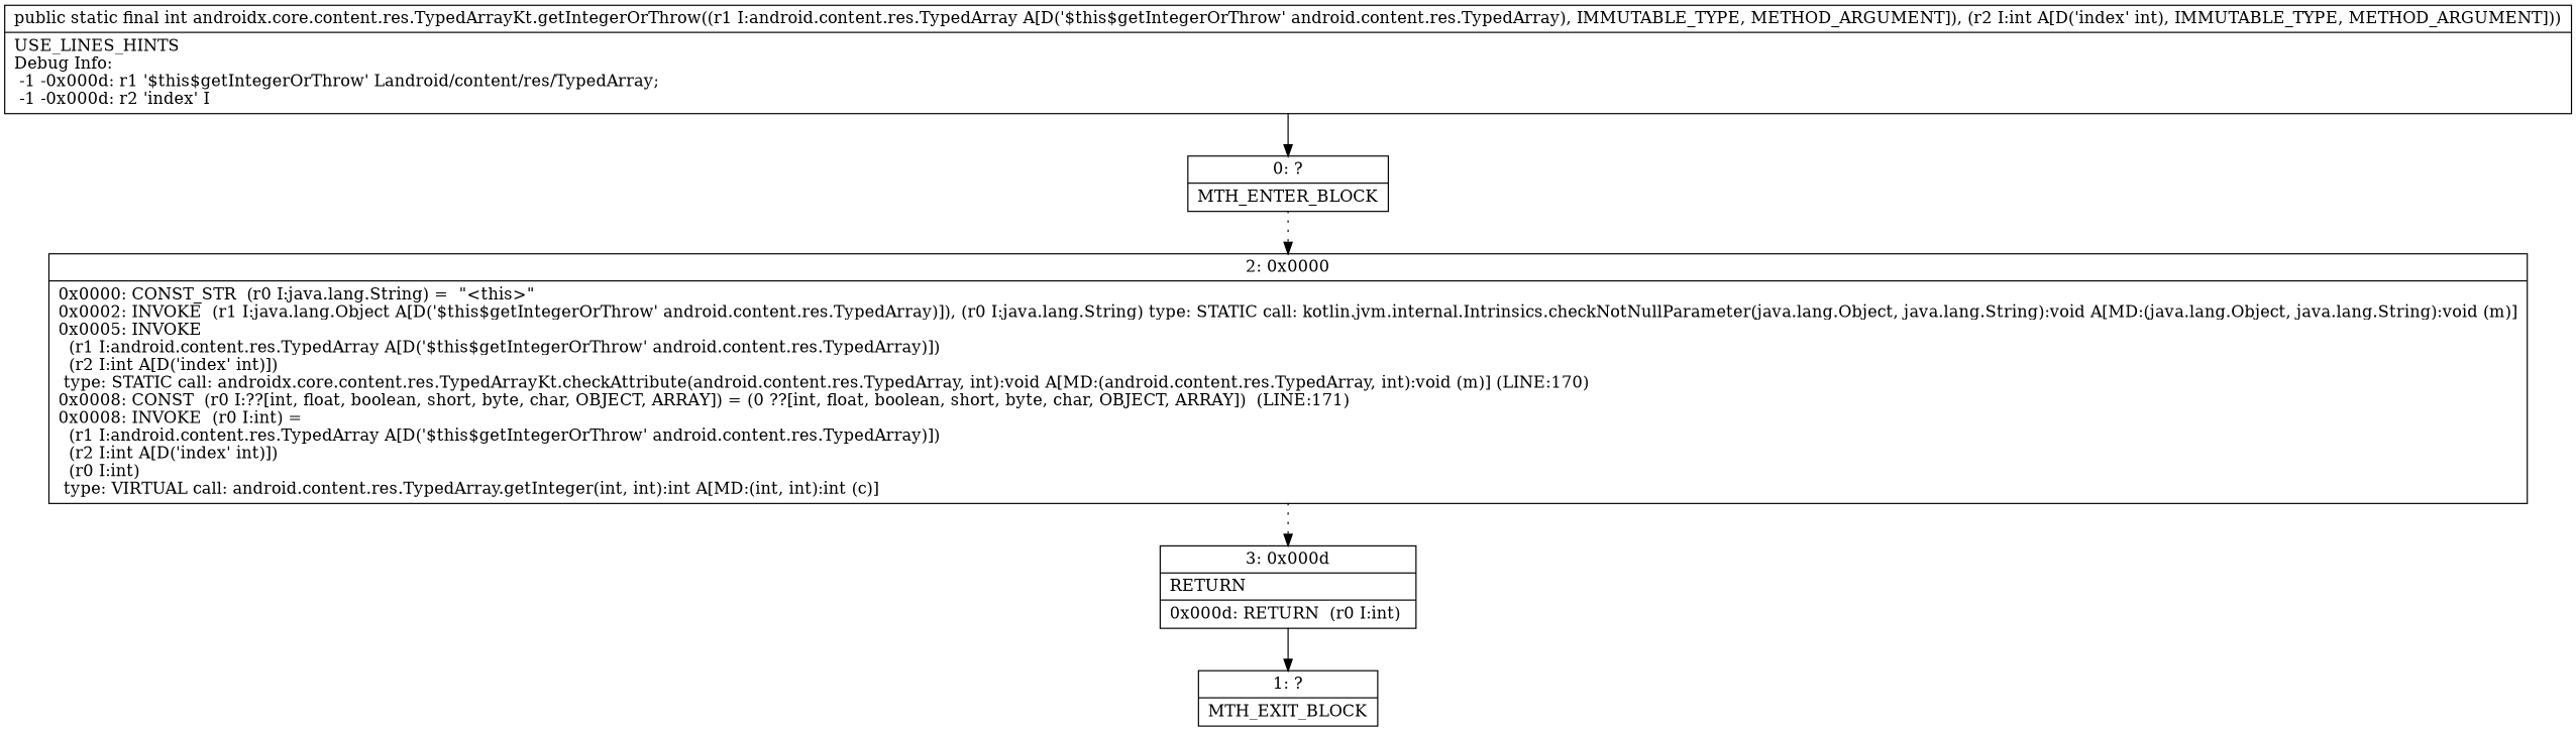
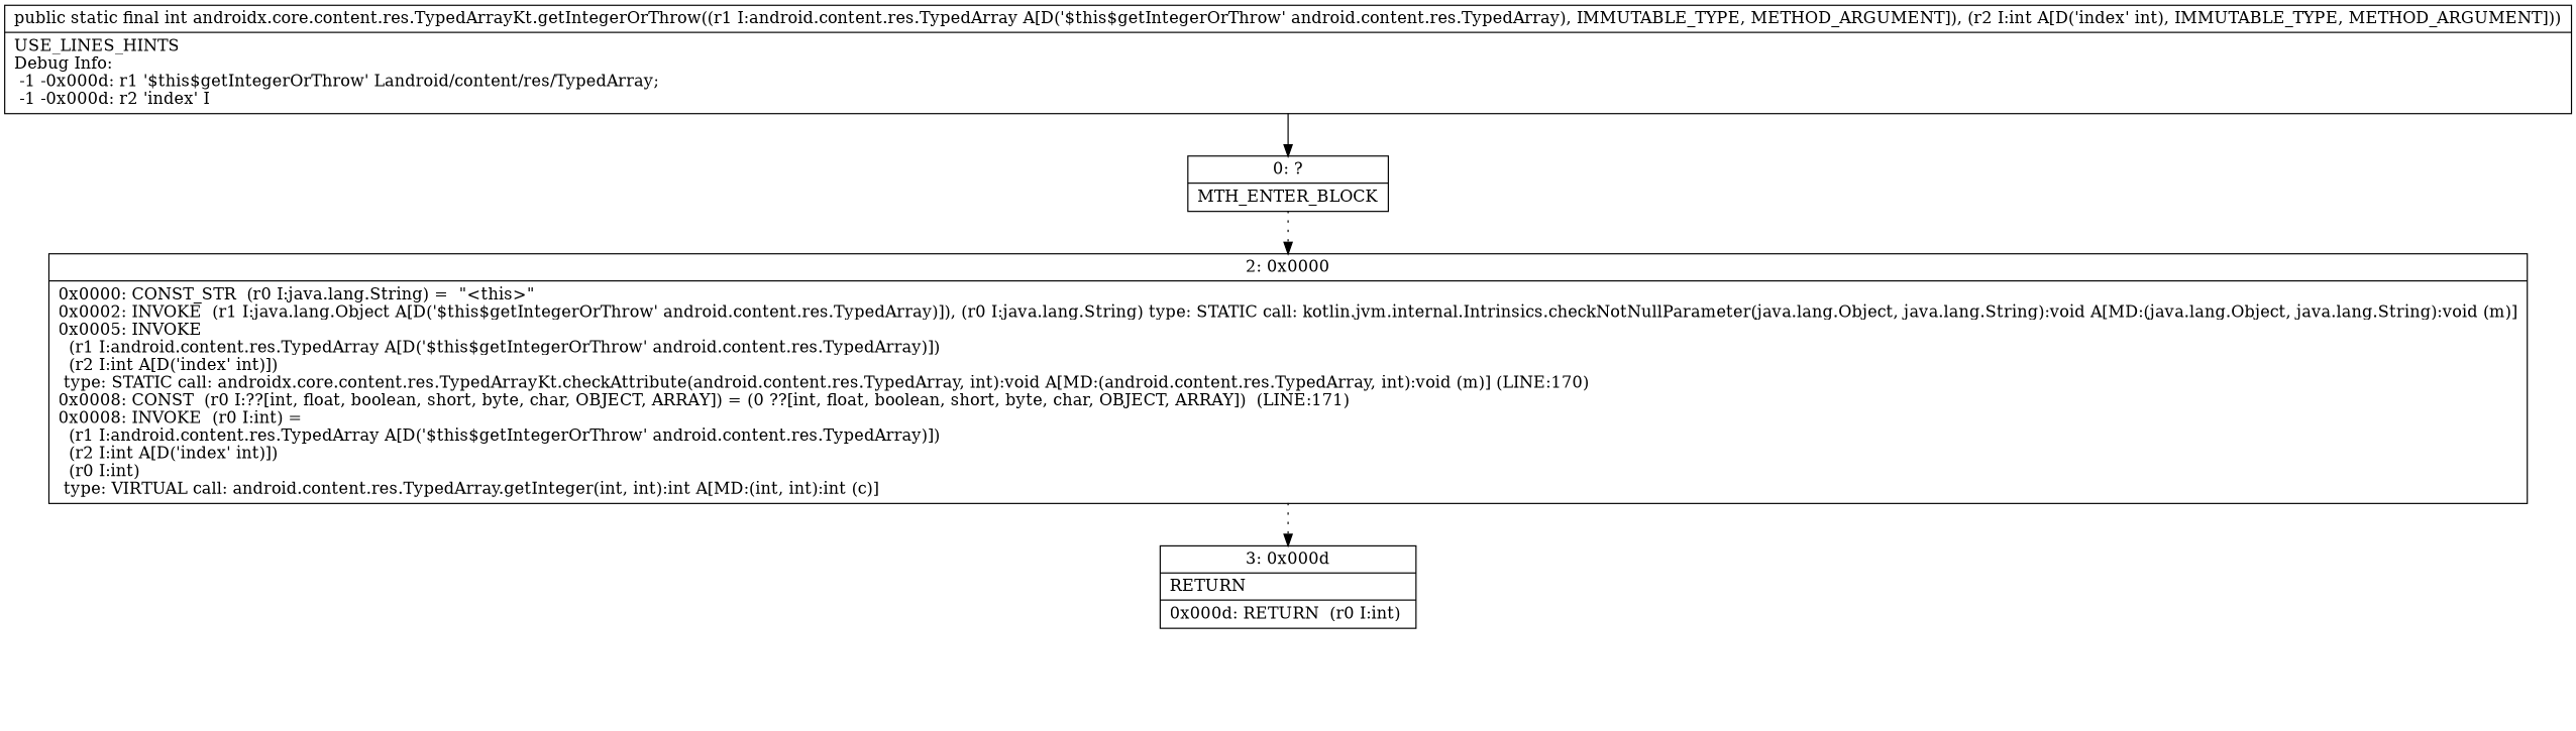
  digraph {
    node [shape=record]
    edge [style=dotted]
    n1 [label="{0\:\ ?|MTH_ENTER_BLOCK\l}"]
    n2 [label="{2\:\ 0x0000|0x0000: CONST_STR  (r0 I:java.lang.String) =  \"\<this\>\" \l0x0002: INVOKE  (r1 I:java.lang.Object A[D('$this$getIntegerOrThrow' android.content.res.TypedArray)]), (r0 I:java.lang.String) type: STATIC call: kotlin.jvm.internal.Intrinsics.checkNotNullParameter(java.lang.Object, java.lang.String):void A[MD:(java.lang.Object, java.lang.String):void (m)]\l0x0005: INVOKE  \l  (r1 I:android.content.res.TypedArray A[D('$this$getIntegerOrThrow' android.content.res.TypedArray)])\l  (r2 I:int A[D('index' int)])\l type: STATIC call: androidx.core.content.res.TypedArrayKt.checkAttribute(android.content.res.TypedArray, int):void A[MD:(android.content.res.TypedArray, int):void (m)] (LINE:170)\l0x0008: CONST  (r0 I:??[int, float, boolean, short, byte, char, OBJECT, ARRAY]) = (0 ??[int, float, boolean, short, byte, char, OBJECT, ARRAY])  (LINE:171)\l0x0008: INVOKE  (r0 I:int) = \l  (r1 I:android.content.res.TypedArray A[D('$this$getIntegerOrThrow' android.content.res.TypedArray)])\l  (r2 I:int A[D('index' int)])\l  (r0 I:int)\l type: VIRTUAL call: android.content.res.TypedArray.getInteger(int, int):int A[MD:(int, int):int (c)]\l}"]
    n3 [label="{3\:\ 0x000d|RETURN\l|0x000d: RETURN  (r0 I:int) \l}"]
-   n4 [label="{1\:\ ?|MTH_EXIT_BLOCK\l}"]
    n5 [label="{public static final int androidx.core.content.res.TypedArrayKt.getIntegerOrThrow((r1 I:android.content.res.TypedArray A[D('$this$getIntegerOrThrow' android.content.res.TypedArray), IMMUTABLE_TYPE, METHOD_ARGUMENT]), (r2 I:int A[D('index' int), IMMUTABLE_TYPE, METHOD_ARGUMENT]))  | USE_LINES_HINTS\lDebug Info:\l  \-1 \-0x000d: r1 '$this$getIntegerOrThrow' Landroid\/content\/res\/TypedArray;\l  \-1 \-0x000d: r2 'index' I\l}"]
    n1 -> n2
    n2 -> n3
-   n3 -> n4 [style=solid]
    n5 -> n1 [style=solid]
  }
